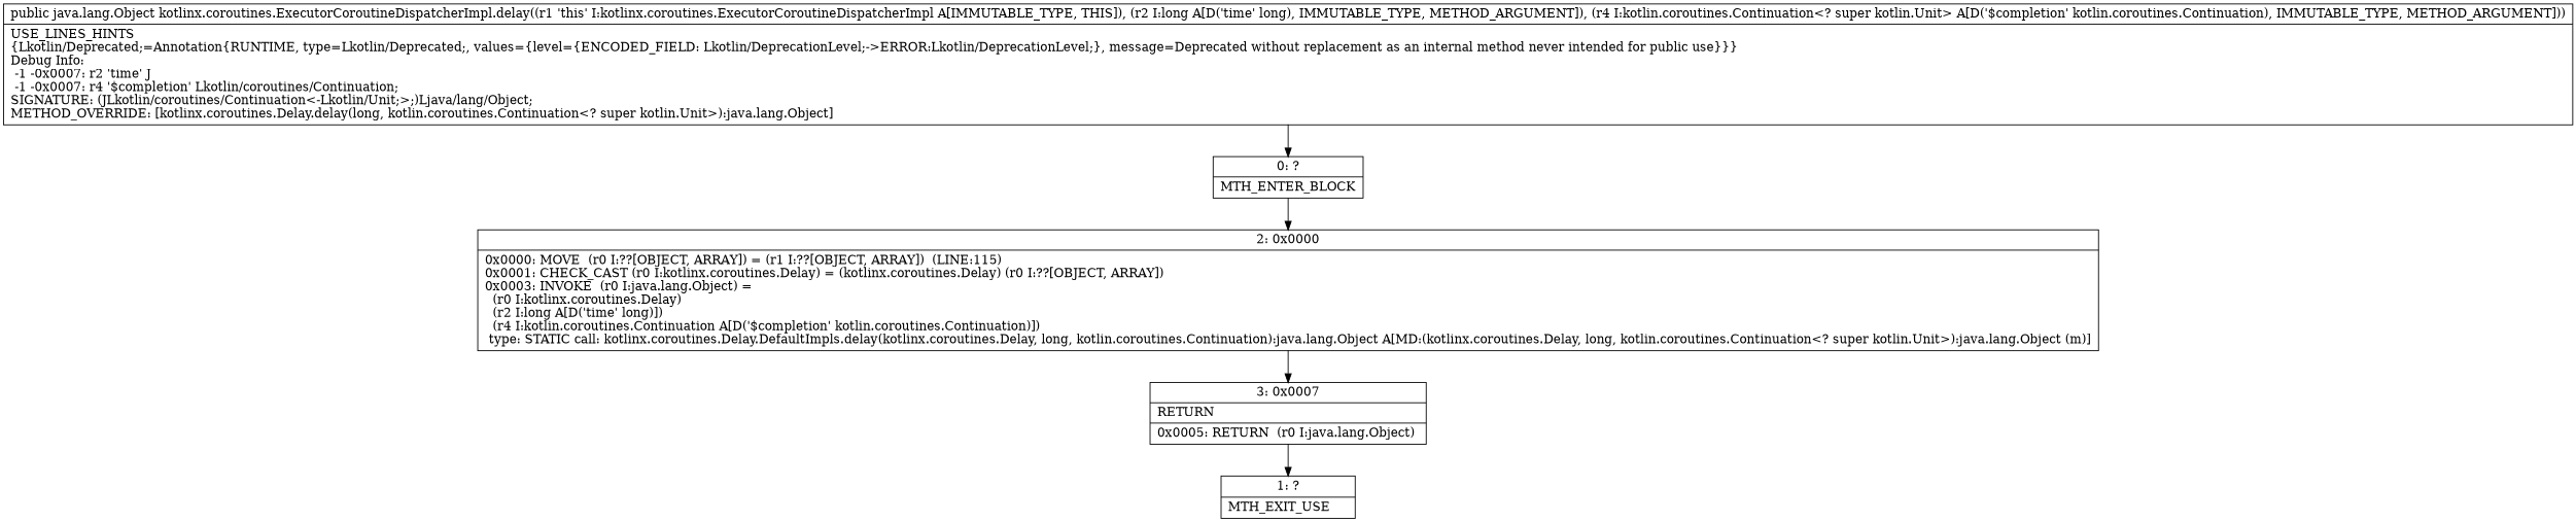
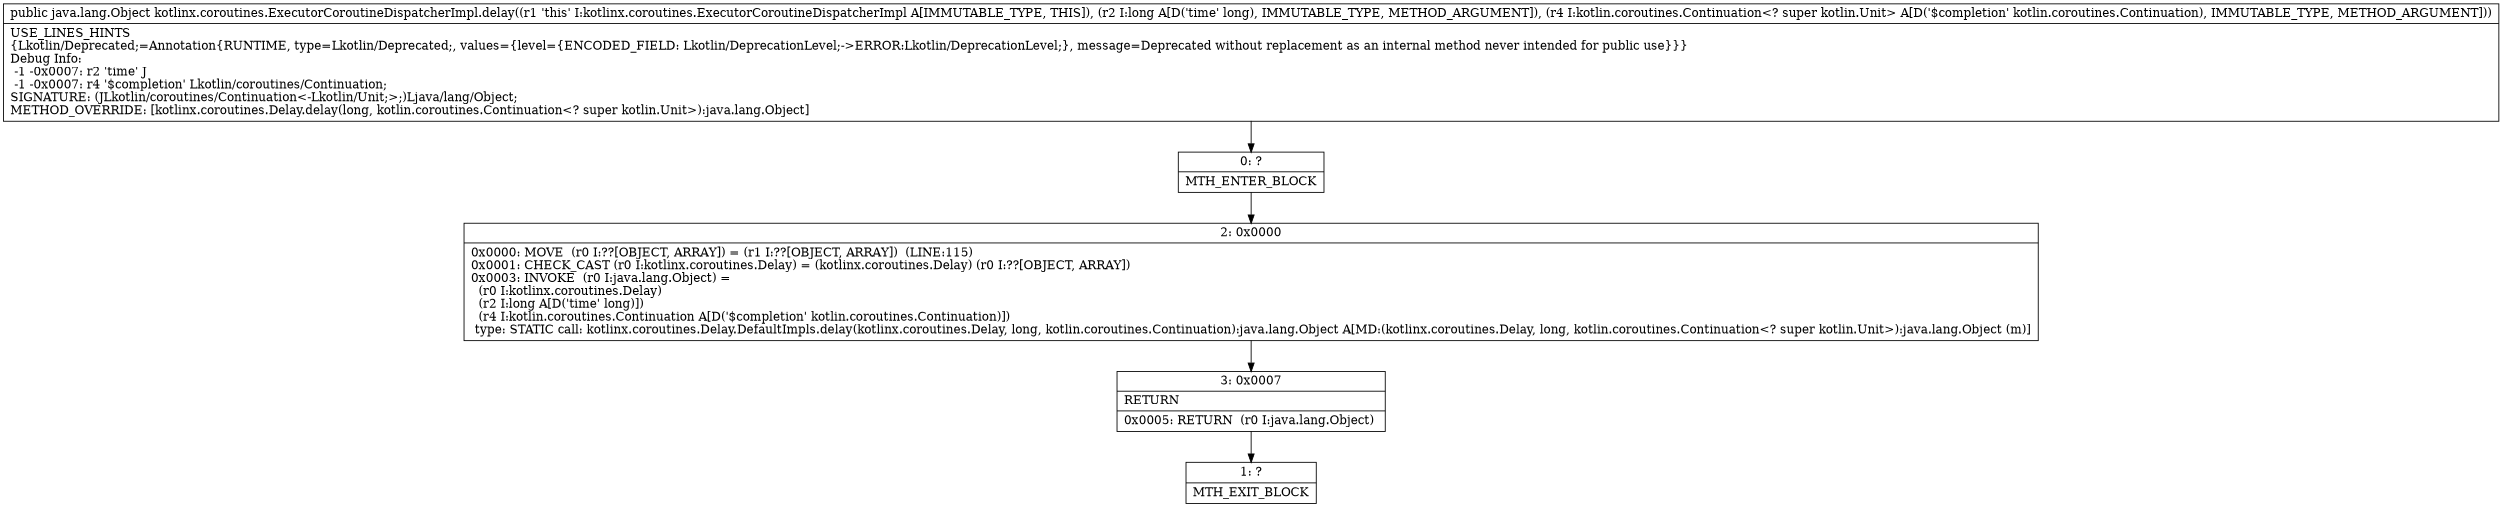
  digraph {
    node [shape=record]
    n1 [label="{0\:\ ?|MTH_ENTER_BLOCK\l}"]
    n2 [label="{2\:\ 0x0000|0x0000: MOVE  (r0 I:??[OBJECT, ARRAY]) = (r1 I:??[OBJECT, ARRAY])  (LINE:115)\l0x0001: CHECK_CAST (r0 I:kotlinx.coroutines.Delay) = (kotlinx.coroutines.Delay) (r0 I:??[OBJECT, ARRAY]) \l0x0003: INVOKE  (r0 I:java.lang.Object) = \l  (r0 I:kotlinx.coroutines.Delay)\l  (r2 I:long A[D('time' long)])\l  (r4 I:kotlin.coroutines.Continuation A[D('$completion' kotlin.coroutines.Continuation)])\l type: STATIC call: kotlinx.coroutines.Delay.DefaultImpls.delay(kotlinx.coroutines.Delay, long, kotlin.coroutines.Continuation):java.lang.Object A[MD:(kotlinx.coroutines.Delay, long, kotlin.coroutines.Continuation\<? super kotlin.Unit\>):java.lang.Object (m)]\l}"]
    n3 [label="{3\:\ 0x0007|RETURN\l|0x0005: RETURN  (r0 I:java.lang.Object) \l}"]
-   n4 [label="{1\:\ ?|MTH_EXIT_USE\l}"]
+   n4 [label="{1\:\ ?|MTH_EXIT_BLOCK\l}"]
    n5 [label="{public java.lang.Object kotlinx.coroutines.ExecutorCoroutineDispatcherImpl.delay((r1 'this' I:kotlinx.coroutines.ExecutorCoroutineDispatcherImpl A[IMMUTABLE_TYPE, THIS]), (r2 I:long A[D('time' long), IMMUTABLE_TYPE, METHOD_ARGUMENT]), (r4 I:kotlin.coroutines.Continuation\<? super kotlin.Unit\> A[D('$completion' kotlin.coroutines.Continuation), IMMUTABLE_TYPE, METHOD_ARGUMENT]))  | USE_LINES_HINTS\l\{Lkotlin\/Deprecated;=Annotation\{RUNTIME, type=Lkotlin\/Deprecated;, values=\{level=\{ENCODED_FIELD: Lkotlin\/DeprecationLevel;\-\>ERROR:Lkotlin\/DeprecationLevel;\}, message=Deprecated without replacement as an internal method never intended for public use\}\}\}\lDebug Info:\l  \-1 \-0x0007: r2 'time' J\l  \-1 \-0x0007: r4 '$completion' Lkotlin\/coroutines\/Continuation;\lSIGNATURE: (JLkotlin\/coroutines\/Continuation\<\-Lkotlin\/Unit;\>;)Ljava\/lang\/Object;\lMETHOD_OVERRIDE: [kotlinx.coroutines.Delay.delay(long, kotlin.coroutines.Continuation\<? super kotlin.Unit\>):java.lang.Object]\l}"]
    n1 -> n2
    n2 -> n3
    n3 -> n4
    n5 -> n1
  }
